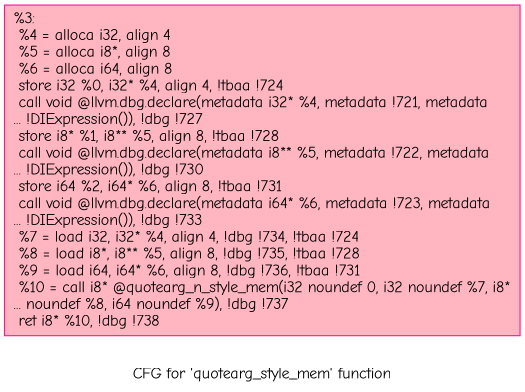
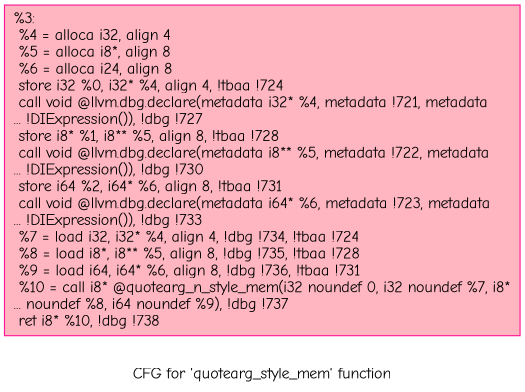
  digraph {
    label="CFG for 'quotearg_style_mem' function"
    rankdir=LR
    fontname="Comic Neue"
-   n1 [color=deeppink fillcolor=lightpink label="{%3:\l  %4 = alloca i32, align 4\l  %5 = alloca i8*, align 8\l  %6 = alloca i64, align 8\l  store i32 %0, i32* %4, align 4, !tbaa !724\l  call void @llvm.dbg.declare(metadata i32* %4, metadata !721, metadata\l... !DIExpression()), !dbg !727\l  store i8* %1, i8** %5, align 8, !tbaa !728\l  call void @llvm.dbg.declare(metadata i8** %5, metadata !722, metadata\l... !DIExpression()), !dbg !730\l  store i64 %2, i64* %6, align 8, !tbaa !731\l  call void @llvm.dbg.declare(metadata i64* %6, metadata !723, metadata\l... !DIExpression()), !dbg !733\l  %7 = load i32, i32* %4, align 4, !dbg !734, !tbaa !724\l  %8 = load i8*, i8** %5, align 8, !dbg !735, !tbaa !728\l  %9 = load i64, i64* %6, align 8, !dbg !736, !tbaa !731\l  %10 = call i8* @quotearg_n_style_mem(i32 noundef 0, i32 noundef %7, i8*\l... noundef %8, i64 noundef %9), !dbg !737\l  ret i8* %10, !dbg !738\l}" shape=record style=filled fontname="Comic Neue"]
+   n1 [color=deeppink fillcolor=lightpink label="{%3:\l  %4 = alloca i32, align 4\l  %5 = alloca i8*, align 8\l  %6 = alloca i24, align 8\l  store i32 %0, i32* %4, align 4, !tbaa !724\l  call void @llvm.dbg.declare(metadata i32* %4, metadata !721, metadata\l... !DIExpression()), !dbg !727\l  store i8* %1, i8** %5, align 8, !tbaa !728\l  call void @llvm.dbg.declare(metadata i8** %5, metadata !722, metadata\l... !DIExpression()), !dbg !730\l  store i64 %2, i64* %6, align 8, !tbaa !731\l  call void @llvm.dbg.declare(metadata i64* %6, metadata !723, metadata\l... !DIExpression()), !dbg !733\l  %7 = load i32, i32* %4, align 4, !dbg !734, !tbaa !724\l  %8 = load i8*, i8** %5, align 8, !dbg !735, !tbaa !728\l  %9 = load i64, i64* %6, align 8, !dbg !736, !tbaa !731\l  %10 = call i8* @quotearg_n_style_mem(i32 noundef 0, i32 noundef %7, i8*\l... noundef %8, i64 noundef %9), !dbg !737\l  ret i8* %10, !dbg !738\l}" shape=record style=filled fontname="Comic Neue"]
  }
